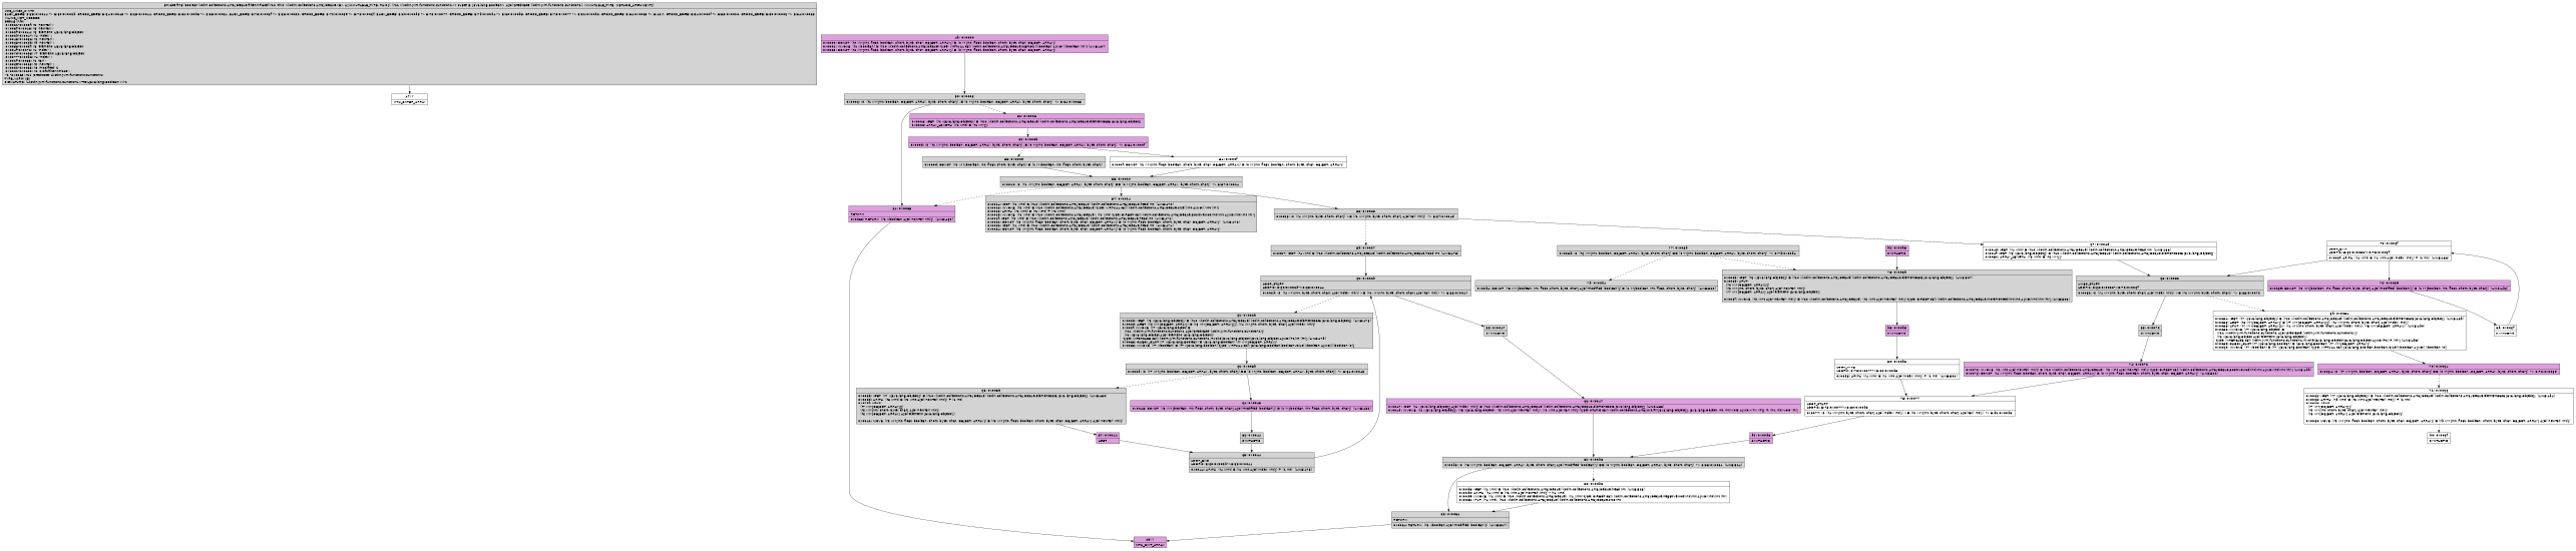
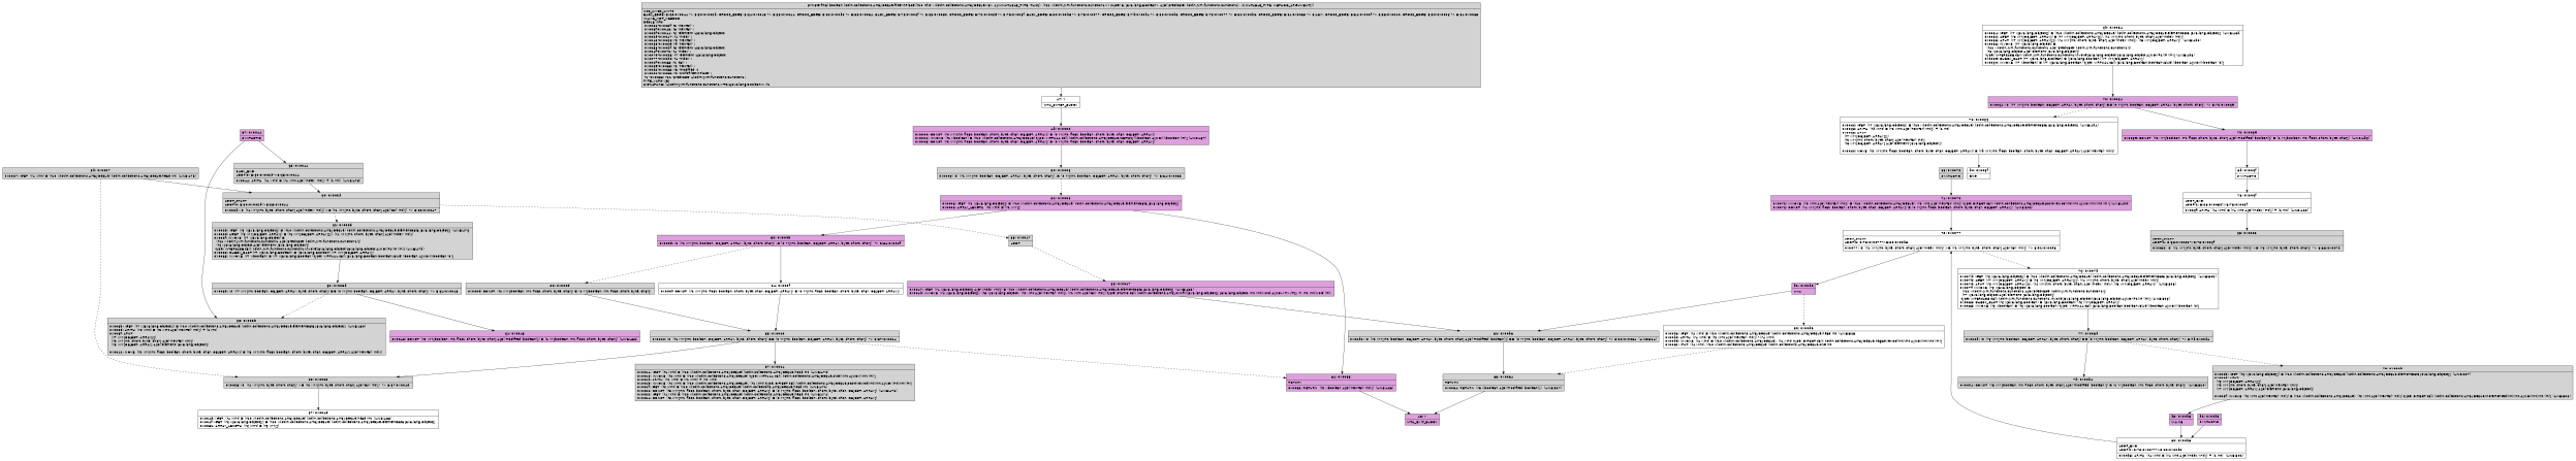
  digraph {
    fontname="DejaVu Sans"
    node [fillcolor=lightgrey fontname="DejaVu Sans" shape=record style=filled]
    edge [fontname="DejaVu Sans"]
-   n1 [fillcolor=white label="{47\:\ ?|MTH_ENTER_ARRAY\l}"]
+   n1 [fillcolor=white label="{47\:\ ?|MTH_ENTER_BLOCK\l}"]
    n2 [fillcolor=plum label="{49\:\ 0x0000|0x0000: CONST  (r0 I:??[int, float, boolean, short, byte, char, OBJECT, ARRAY]) = (0 ??[int, float, boolean, short, byte, char, OBJECT, ARRAY]) \l0x0001: INVOKE  (r1 I:boolean) = (r10 I:kotlin.collections.ArrayDeque) type: VIRTUAL call: kotlin.collections.ArrayDeque.isEmpty():boolean A[MD:():boolean (m)] (LINE:467)\l0x0005: CONST  (r2 I:??[int, float, boolean, short, byte, char, OBJECT, ARRAY]) = (0 ??[int, float, boolean, short, byte, char, OBJECT, ARRAY]) \l}"]
    n3 [label="{50\:\ 0x0006|0x0006: IF  (r1 I:??[int, boolean, OBJECT, ARRAY, byte, short, char]) != (0 ??[int, boolean, OBJECT, ARRAY, byte, short, char])  \-\> B:84:0x00a5 \l}"]
    n4 [fillcolor=plum label="{51\:\ 0x0008|0x0008: IGET  (r1 I:java.lang.Object[]) = (r10 I:kotlin.collections.ArrayDeque) kotlin.collections.ArrayDeque.elementData java.lang.Object[] \l0x000a: ARRAY_LENGTH  (r1 I:int) = (r1 I:??[]) \l}"]
    n5 [fillcolor=plum label="{84\:\ 0x00a5|RETURN\l|0x00a5: RETURN  (r2 I:boolean A[D('newTail' int)])  (LINE:468)\l}"]
    n6 [fillcolor=plum label="{52\:\ 0x000b|0x000b: IF  (r1 I:??[int, boolean, OBJECT, ARRAY, byte, short, char]) != (0 ??[int, boolean, OBJECT, ARRAY, byte, short, char])  \-\> B:54:0x000f \l}"]
-   n7 [fillcolor=plum label="{48\:\ ?|MTH_EXIT_ARRAY\l}"]
+   n7 [fillcolor=plum label="{48\:\ ?|MTH_EXIT_BLOCK\l}"]
    n8 [label="{53\:\ 0x000d|0x000d: CONST  (r1 I:??[boolean, int, float, short, byte, char]) = (1 ??[boolean, int, float, short, byte, char]) \l}"]
    n9 [fillcolor=white label="{54\:\ 0x000f|0x000f: CONST  (r1 I:??[int, float, boolean, short, byte, char, OBJECT, ARRAY]) = (0 ??[int, float, boolean, short, byte, char, OBJECT, ARRAY]) \l}"]
    n10 [label="{55\:\ 0x0010|0x0010: IF  (r1 I:??[int, boolean, OBJECT, ARRAY, byte, short, char]) == (0 ??[int, boolean, OBJECT, ARRAY, byte, short, char])  \-\> B:57:0x0014 \l}"]
    n11 [label="{57\:\ 0x0014|0x0014: IGET  (r1 I:int) = (r10 I:kotlin.collections.ArrayDeque) kotlin.collections.ArrayDeque.head int  (LINE:470)\l0x0016: INVOKE  (r2 I:int) = (r10 I:kotlin.collections.ArrayDeque) type: VIRTUAL call: kotlin.collections.ArrayDeque.size():int A[MD:():int (m)]\l0x001a: ARITH  (r1 I:int) = (r1 I:int) + (r2 I:int) \l0x001b: INVOKE  (r1 I:int) = (r10 I:kotlin.collections.ArrayDeque), (r1 I:int) type: DIRECT call: kotlin.collections.ArrayDeque.positiveMod(int):int A[MD:(int):int (m)]\l0x001f: IGET  (r2 I:int) = (r10 I:kotlin.collections.ArrayDeque) kotlin.collections.ArrayDeque.head int  (LINE:471)\l0x0021: CONST  (r3 I:??[int, float, boolean, short, byte, char, OBJECT, ARRAY]) = (0 ??[int, float, boolean, short, byte, char, OBJECT, ARRAY])  (LINE:472)\l0x0022: IGET  (r4 I:int) = (r10 I:kotlin.collections.ArrayDeque) kotlin.collections.ArrayDeque.head int  (LINE:474)\l0x0024: CONST  (r5 I:??[int, float, boolean, short, byte, char, OBJECT, ARRAY]) = (0 ??[int, float, boolean, short, byte, char, OBJECT, ARRAY]) \l}"]
    n12 [label="{58\:\ 0x0025|0x0025: IF  (r4 I:??[int, byte, short, char]) \>= (r1 I:??[int, byte, short, char] A[D('tail' int)])  \-\> B:67:0x004d \l}"]
    n13 [label="{59\:\ 0x0027|0x0027: IGET  (r4 I:int) = (r10 I:kotlin.collections.ArrayDeque) kotlin.collections.ArrayDeque.head int  (LINE:475)\l}"]
    n14 [fillcolor=white label="{67\:\ 0x004d|0x004d: IGET  (r4 I:int) = (r10 I:kotlin.collections.ArrayDeque) kotlin.collections.ArrayDeque.head int  (LINE:488)\l0x004f: IGET  (r6 I:java.lang.Object[]) = (r10 I:kotlin.collections.ArrayDeque) kotlin.collections.ArrayDeque.elementData java.lang.Object[] \l0x0051: ARRAY_LENGTH  (r6 I:int) = (r6 I:??[]) \l}"]
    n15 [label="{60\:\ 0x0029|LOOP_START\lLOOP:0: B:60:0x0029\-\>B:65:0x0044\l|0x0029: IF  (r4 I:??[int, byte, short, char] A[D('index' int)]) \>= (r1 I:??[int, byte, short, char] A[D('tail' int)])  \-\> B:85:0x0047 \l}"]
-   n16 [label="{68\:\ 0x0052|LINES_START\lLOOP:1: B:68:0x0052\-\>B:73:0x006f\l|0x0052: IF  (r4 I:??[int, byte, short, char] A[D('index' int)]) \>= (r6 I:??[int, byte, short, char])  \-\> B:88:0x0072 \l}"]
+   n16 [label="{68\:\ 0x0052|LOOP_START\lLOOP:1: B:68:0x0052\-\>B:73:0x006f\l|0x0052: IF  (r4 I:??[int, byte, short, char] A[D('index' int)]) \>= (r6 I:??[int, byte, short, char])  \-\> B:88:0x0072 \l}"]
    n17 [label="{61\:\ 0x002b|0x002b: IGET  (r6 I:java.lang.Object[]) = (r10 I:kotlin.collections.ArrayDeque) kotlin.collections.ArrayDeque.elementData java.lang.Object[]  (LINE:476)\l0x002d: AGET  (r6 I:??[OBJECT, ARRAY]) = (r6 I:??[OBJECT, ARRAY][]), (r4 I:??[int, short, byte, char] A[D('index' int)]) \l0x002f: INVOKE  (r7 I:java.lang.Object) = \l  (r11 I:kotlin.jvm.functions.Function1 A[D('predicate' kotlin.jvm.functions.Function1)])\l  (r6 I:java.lang.Object A[D('element' java.lang.Object)])\l type: INTERFACE call: kotlin.jvm.functions.Function1.invoke(java.lang.Object):java.lang.Object A[MD:(P1):R (m)] (LINE:479)\l0x0033: CHECK_CAST (r7 I:java.lang.Boolean) = (java.lang.Boolean) (r7 I:??[OBJECT, ARRAY]) \l0x0035: INVOKE  (r7 I:boolean) = (r7 I:java.lang.Boolean) type: VIRTUAL call: java.lang.Boolean.booleanValue():boolean A[MD:():boolean (c)]\l}"]
-   n18 [label="{85\:\ 0x0047|SYNTHETIC\l}"]
+   n18 [label="{85\:\ 0x0047|LOOP\l}"]
    n19 [label="{62\:\ 0x0039|0x0039: IF  (r7 I:??[int, boolean, OBJECT, ARRAY, byte, short, char]) == (0 ??[int, boolean, OBJECT, ARRAY, byte, short, char])  \-\> B:64:0x0043 \l}"]
    n20 [fillcolor=plum label="{66\:\ 0x0047|0x0047: IGET  (r4 I:java.lang.Object[] A[D('index' int)]) = (r10 I:kotlin.collections.ArrayDeque) kotlin.collections.ArrayDeque.elementData java.lang.Object[]  (LINE:485)\l0x0049: INVOKE  (r4 I:java.lang.Object[]), (r5 I:java.lang.Object), (r2 I:int A[D('newTail' int)]), (r1 I:int A[D('tail' int)]) type: STATIC call: kotlin.collections.ArraysKt.fill(java.lang.Object[], java.lang.Object, int, int):void A[MD:\<T\>:(T[], T, int, int):void (m)]\l}"]
-   n21 [label="{63\:\ 0x003b|0x003b: IGET  (r7 I:java.lang.Object[]) = (r10 I:kotlin.collections.ArrayDeque) kotlin.collections.ArrayDeque.elementData java.lang.Object[]  (LINE:480)\l0x003d: ARITH  (r8 I:int) = (r2 I:int A[D('newTail' int)]) + (1 int) \l0x073f: APUT  \l  (r7 I:??[OBJECT, ARRAY][])\l  (r2 I:??[int, short, byte, char] A[D('newTail' int)])\l  (r6 I:??[OBJECT, ARRAY] A[D('element' java.lang.Object)])\l \l0x0041: MOVE  (r2 I:??[int, float, boolean, short, byte, char, OBJECT, ARRAY]) = (r8 I:??[int, float, boolean, short, byte, char, OBJECT, ARRAY] A[D('newTail' int)]) \l}"]
+   n21 [label="{63\:\ 0x003b|0x003b: IGET  (r7 I:java.lang.Object[]) = (r10 I:kotlin.collections.ArrayDeque) kotlin.collections.ArrayDeque.elementData java.lang.Object[]  (LINE:480)\l0x003d: ARITH  (r8 I:int) = (r2 I:int A[D('newTail' int)]) + (1 int) \l0x003f: APUT  \l  (r7 I:??[OBJECT, ARRAY][])\l  (r2 I:??[int, short, byte, char] A[D('newTail' int)])\l  (r6 I:??[OBJECT, ARRAY] A[D('element' java.lang.Object)])\l \l0x0041: MOVE  (r2 I:??[int, float, boolean, short, byte, char, OBJECT, ARRAY]) = (r8 I:??[int, float, boolean, short, byte, char, OBJECT, ARRAY] A[D('newTail' int)]) \l}"]
    n22 [fillcolor=plum label="{64\:\ 0x0043|0x0043: CONST  (r3 I:??[boolean, int, float, short, byte, char] A[D('modified' boolean)]) = (1 ??[boolean, int, float, short, byte, char])  (LINE:482)\l}"]
-   n23 [fillcolor=plum label="{87\:\ 0x0044|AGET\l}"]
-   n24 [label="{86\:\ 0x0044|SYNTHETIC\l}"]
-   n25 [label="{65\:\ 0x0044|LOOP_END\lLOOP:0: B:60:0x0029\-\>B:65:0x0044\l|0x0044: ARITH  (r4 I:int) = (r4 I:int A[D('index' int)]) + (1 int)  (LINE:475)\l}"]
+   n23 [fillcolor=plum label="{87\:\ 0x0044|SYNTHETIC\l}"]
+   n25 [label="{65\:\ 0x0044|BACK_END\lLOOP:0: B:60:0x0029\-\>B:65:0x0044\l|0x0044: ARITH  (r4 I:int) = (r4 I:int A[D('index' int)]) + (1 int)  (LINE:475)\l}"]
    n26 [label="{81\:\ 0x0098|0x0098: IF  (r3 I:??[int, boolean, OBJECT, ARRAY, byte, short, char] A[D('modified' boolean)]) == (0 ??[int, boolean, OBJECT, ARRAY, byte, short, char])  \-\> B:83:0x00a4  (LINE:514)\l}"]
    n27 [fillcolor=white label="{82\:\ 0x009a|0x009a: IGET  (r4 I:int) = (r10 I:kotlin.collections.ArrayDeque) kotlin.collections.ArrayDeque.head int  (LINE:515)\l0x009c: ARITH  (r4 I:int) = (r2 I:int A[D('newTail' int)]) \- (r4 I:int) \l0x009e: INVOKE  (r4 I:int) = (r10 I:kotlin.collections.ArrayDeque), (r4 I:int) type: DIRECT call: kotlin.collections.ArrayDeque.negativeMod(int):int A[MD:(int):int (m)]\l0x00a2: IPUT  (r4 I:int), (r10 I:kotlin.collections.ArrayDeque) kotlin.collections.ArrayDeque.size int \l}"]
    n28 [label="{83\:\ 0x00a4|RETURN\l|0x00a4: RETURN  (r3 I:boolean A[D('modified' boolean)])  (LINE:517)\l}"]
    n29 [fillcolor=white label="{69\:\ 0x0054|0x0054: IGET  (r7 I:java.lang.Object[]) = (r10 I:kotlin.collections.ArrayDeque) kotlin.collections.ArrayDeque.elementData java.lang.Object[]  (LINE:489)\l0x0056: AGET  (r8 I:??[OBJECT, ARRAY]) = (r7 I:??[OBJECT, ARRAY][]), (r4 I:??[int, short, byte, char] A[D('index' int)]) \l0x0058: APUT  (r7 I:??[OBJECT, ARRAY][]), (r4 I:??[int, short, byte, char] A[D('index' int)]), (r5 I:??[OBJECT, ARRAY])  (LINE:490)\l0x005a: INVOKE  (r7 I:java.lang.Object) = \l  (r11 I:kotlin.jvm.functions.Function1 A[D('predicate' kotlin.jvm.functions.Function1)])\l  (r8 I:java.lang.Object A[D('element' java.lang.Object)])\l type: INTERFACE call: kotlin.jvm.functions.Function1.invoke(java.lang.Object):java.lang.Object A[MD:(P1):R (m)] (LINE:493)\l0x005e: CHECK_CAST (r7 I:java.lang.Boolean) = (java.lang.Boolean) (r7 I:??[OBJECT, ARRAY]) \l0x0060: INVOKE  (r7 I:boolean) = (r7 I:java.lang.Boolean) type: VIRTUAL call: java.lang.Boolean.booleanValue():boolean A[MD:():boolean (c)]\l}"]
    n30 [label="{88\:\ 0x0072|SYNTHETIC\l}"]
    n31 [fillcolor=plum label="{70\:\ 0x0064|0x0064: IF  (r7 I:??[int, boolean, OBJECT, ARRAY, byte, short, char]) == (0 ??[int, boolean, OBJECT, ARRAY, byte, short, char])  \-\> B:72:0x006e \l}"]
    n32 [fillcolor=plum label="{74\:\ 0x0072|0x0072: INVOKE  (r2 I:int A[D('newTail' int)]) = (r10 I:kotlin.collections.ArrayDeque), (r2 I:int A[D('newTail' int)]) type: DIRECT call: kotlin.collections.ArrayDeque.positiveMod(int):int A[MD:(int):int (m)] (LINE:499)\l0x0076: CONST  (r4 I:??[int, float, boolean, short, byte, char, OBJECT, ARRAY]) = (0 ??[int, float, boolean, short, byte, char, OBJECT, ARRAY])  (LINE:501)\l}"]
-   n33 [fillcolor=white label="{71\:\ 0x0066|0x0066: IGET  (r7 I:java.lang.Object[]) = (r10 I:kotlin.collections.ArrayDeque) kotlin.collections.ArrayDeque.elementData java.lang.Object[]  (LINE:494)\l0x0068: ARITH  (r9 I:int) = (r2 I:int A[D('newTail' int)]) + (1 int) \l0x001a: APUT  \l  (r7 I:??[OBJECT, ARRAY][])\l  (r2 I:??[int, short, byte, char] A[D('newTail' int)])\l  (r8 I:??[OBJECT, ARRAY] A[D('element' java.lang.Object)])\l \l0x006c: MOVE  (r2 I:??[int, float, boolean, short, byte, char, OBJECT, ARRAY]) = (r9 I:??[int, float, boolean, short, byte, char, OBJECT, ARRAY] A[D('newTail' int)]) \l}"]
+   n33 [fillcolor=white label="{71\:\ 0x0066|0x0066: IGET  (r7 I:java.lang.Object[]) = (r10 I:kotlin.collections.ArrayDeque) kotlin.collections.ArrayDeque.elementData java.lang.Object[]  (LINE:494)\l0x0068: ARITH  (r9 I:int) = (r2 I:int A[D('newTail' int)]) + (1 int) \l0x006a: APUT  \l  (r7 I:??[OBJECT, ARRAY][])\l  (r2 I:??[int, short, byte, char] A[D('newTail' int)])\l  (r8 I:??[OBJECT, ARRAY] A[D('element' java.lang.Object)])\l \l0x006c: MOVE  (r2 I:??[int, float, boolean, short, byte, char, OBJECT, ARRAY]) = (r9 I:??[int, float, boolean, short, byte, char, OBJECT, ARRAY] A[D('newTail' int)]) \l}"]
    n34 [fillcolor=plum label="{72\:\ 0x006e|0x006e: CONST  (r3 I:??[boolean, int, float, short, byte, char] A[D('modified' boolean)]) = (1 ??[boolean, int, float, short, byte, char])  (LINE:496)\l}"]
-   n35 [fillcolor=white label="{90\:\ 0x006f|SYNTHETIC\l}"]
+   n35 [fillcolor=white label="{90\:\ 0x006f|END\l}"]
    n36 [fillcolor=white label="{89\:\ 0x006f|SYNTHETIC\l}"]
-   n37 [fillcolor=white label="{73\:\ 0x006f|LOOP_EXIT\lLOOP:1: B:68:0x0052\-\>B:73:0x006f\l|0x006f: ARITH  (r4 I:int) = (r4 I:int A[D('index' int)]) + (1 int)  (LINE:488)\l}"]
+   n37 [fillcolor=white label="{73\:\ 0x006f|LOOP_END\lLOOP:1: B:68:0x0052\-\>B:73:0x006f\l|0x006f: ARITH  (r4 I:int) = (r4 I:int A[D('index' int)]) + (1 int)  (LINE:488)\l}"]
    n38 [fillcolor=white label="{75\:\ 0x0077|LOOP_START\lLOOP:2: B:75:0x0077\-\>B:80:0x0095\l|0x0077: IF  (r4 I:??[int, byte, short, char] A[D('index' int)]) \>= (r1 I:??[int, byte, short, char] A[D('tail' int)])  \-\> B:91:0x0098 \l}"]
-   n40 [fillcolor=plum label="{91\:\ 0x0098|SYNTHETIC\l}"]
+   n39 [fillcolor=white label="{76\:\ 0x0079|0x0079: IGET  (r6 I:java.lang.Object[]) = (r10 I:kotlin.collections.ArrayDeque) kotlin.collections.ArrayDeque.elementData java.lang.Object[]  (LINE:502)\l0x007b: AGET  (r7 I:??[OBJECT, ARRAY]) = (r6 I:??[OBJECT, ARRAY][]), (r4 I:??[int, short, byte, char] A[D('index' int)]) \l0x007d: APUT  (r6 I:??[OBJECT, ARRAY][]), (r4 I:??[int, short, byte, char] A[D('index' int)]), (r5 I:??[OBJECT, ARRAY])  (LINE:503)\l0x007f: INVOKE  (r6 I:java.lang.Object) = \l  (r11 I:kotlin.jvm.functions.Function1 A[D('predicate' kotlin.jvm.functions.Function1)])\l  (r7 I:java.lang.Object A[D('element' java.lang.Object)])\l type: INTERFACE call: kotlin.jvm.functions.Function1.invoke(java.lang.Object):java.lang.Object A[MD:(P1):R (m)] (LINE:506)\l0x0083: CHECK_CAST (r6 I:java.lang.Boolean) = (java.lang.Boolean) (r6 I:??[OBJECT, ARRAY]) \l0x0085: INVOKE  (r6 I:boolean) = (r6 I:java.lang.Boolean) type: VIRTUAL call: java.lang.Boolean.booleanValue():boolean A[MD:():boolean (c)]\l}"]
+   n40 [fillcolor=plum label="{91\:\ 0x0098|MTH\l}"]
    n41 [label="{77\:\ 0x0089|0x0089: IF  (r6 I:??[int, boolean, OBJECT, ARRAY, byte, short, char]) == (0 ??[int, boolean, OBJECT, ARRAY, byte, short, char])  \-\> B:79:0x0094 \l}"]
    n42 [label="{78\:\ 0x008b|0x008b: IGET  (r6 I:java.lang.Object[]) = (r10 I:kotlin.collections.ArrayDeque) kotlin.collections.ArrayDeque.elementData java.lang.Object[]  (LINE:507)\l0x008d: APUT  \l  (r6 I:??[OBJECT, ARRAY][])\l  (r2 I:??[int, short, byte, char] A[D('newTail' int)])\l  (r7 I:??[OBJECT, ARRAY] A[D('element' java.lang.Object)])\l \l0x008f: INVOKE  (r2 I:int A[D('newTail' int)]) = (r10 I:kotlin.collections.ArrayDeque), (r2 I:int A[D('newTail' int)]) type: DIRECT call: kotlin.collections.ArrayDeque.incremented(int):int A[MD:(int):int (m)] (LINE:508)\l}"]
    n43 [label="{79\:\ 0x0094|0x0094: CONST  (r3 I:??[boolean, int, float, short, byte, char] A[D('modified' boolean)]) = (1 ??[boolean, int, float, short, byte, char])  (LINE:510)\l}"]
-   n44 [fillcolor=plum label="{93\:\ 0x0095|SYNTHETIC\l}"]
-   n45 [fillcolor=white label="{80\:\ 0x0095|LOOP_TYPE\lLOOP:2: B:75:0x0077\-\>B:80:0x0095\l|0x0095: ARITH  (r4 I:int) = (r4 I:int A[D('index' int)]) + (1 int)  (LINE:501)\l}"]
+   n44 [fillcolor=plum label="{93\:\ 0x0095|INLINE\l}"]
+   n45 [fillcolor=white label="{80\:\ 0x0095|LOOP_END\lLOOP:2: B:75:0x0077\-\>B:80:0x0095\l|0x0095: ARITH  (r4 I:int) = (r4 I:int A[D('index' int)]) + (1 int)  (LINE:501)\l}"]
    n46 [fillcolor=plum label="{92\:\ 0x0095|SYNTHETIC\l}"]
    n47 [label="{private final boolean kotlin.collections.ArrayDeque.filterInPlace((r10 'this' I:kotlin.collections.ArrayDeque\<E\> A[IMMUTABLE_TYPE, THIS]), (r11 I:kotlin.jvm.functions.Function1\<? super E, java.lang.Boolean\> A[D('predicate' kotlin.jvm.functions.Function1), IMMUTABLE_TYPE, METHOD_ARGUMENT]))  | USE_LINES_HINTS\lBACK_EDGE: B:65:0x0044 \-\> B:60:0x0029, CROSS_EDGE: B:64:0x0043 \-\> B:65:0x0044, CROSS_EDGE: B:81:0x0098 \-\> B:83:0x00a4, BACK_EDGE: B:73:0x006f \-\> B:68:0x0052, CROSS_EDGE: B:72:0x006e \-\> B:73:0x006f, BACK_EDGE: B:80:0x0095 \-\> B:75:0x0077, CROSS_EDGE: B:79:0x0094 \-\> B:80:0x0095, CROSS_EDGE: B:75:0x0077 \-\> B:81:0x0098, CROSS_EDGE: B:84:0x00a5 \-\> B:48:?, CROSS_EDGE: B:54:0x000f \-\> B:55:0x0010, CROSS_EDGE: B:50:0x0006 \-\> B:84:0x00a5\lINLINE_NOT_NEEDED\lDebug Info:\l  0x0021\-0x003f: r2 'newTail' I\l  0x003f\-0x0043: r8 'newTail' I\l  0x002f\-0x0044: r6 'element' Ljava\/lang\/Object;\l  0x0029\-0x0047: r4 'index' I\l  0x0043\-0x006a: r2 'newTail' I\l  0x006a\-0x006e: r9 'newTail' I\l  0x0058\-0x006f: r8 'element' Ljava\/lang\/Object;\l  0x004f\-0x0072: r4 'index' I\l  0x007d\-0x0095: r7 'element' Ljava\/lang\/Object;\l  0x0077\-0x0098: r4 'index' I\l  0x001f\-0x00a5: r1 'tail' I\l  0x006e\-0x00a5: r2 'newTail' I\l  0x0022\-0x00a5: r3 'modified' Z\l  0x0001\-0x00a5: r0 '$i$f$filterInPlace' I\l  \-1 \-0x00a5: r11 'predicate' Lkotlin\/jvm\/functions\/Function1;\lTYPE_VARS: [E]\lSIGNATURE: (Lkotlin\/jvm\/functions\/Function1\<\-TE;Ljava\/lang\/Boolean;\>;)Z\l}"]
+   n1 -> n2
    n2 -> n3
    n3 -> n4 [style=dashed]
-   n3 -> n5
+   n4 -> n5
    n4 -> n6
    n5 -> n7
    n6 -> n8 [style=dashed]
    n6 -> n9
    n8 -> n10
    n9 -> n10
    n10 -> n5 [style=dashed]
    n10 -> n11
    n10 -> n12
-   n12 -> n13 [style=dashed]
+   n13 -> n12 [style=dashed]
    n12 -> n14
    n13 -> n15
-   n14 -> n16
    n15 -> n17 [style=dashed]
-   n15 -> n18
-   n16 -> n29 [style=dashed]
-   n16 -> n30
+   n15 -> n18 [style=dashed]
    n17 -> n19
-   n18 -> n20
+   n18 -> n20 [style=dashed]
    n19 -> n21 [style=dashed]
    n19 -> n22
    n20 -> n26
-   n21 -> n23
-   n22 -> n24
+   n23 -> n21
    n23 -> n25
-   n24 -> n25
    n25 -> n15
-   n26 -> n27 [style=dashed]
+   n40 -> n27 [style=dashed]
    n26 -> n28
-   n27 -> n28
+   n27 -> n28 [style=dashed]
    n28 -> n7
    n29 -> n31
    n30 -> n32
    n31 -> n33 [style=dashed]
-   n37 -> n34
+   n31 -> n34
    n32 -> n38
-   n33 -> n35 [style=dashed]
+   n33 -> n35
    n34 -> n36
    n36 -> n37
    n37 -> n16
+   n38 -> n39 [style=dashed]
    n38 -> n40
+   n39 -> n41
    n40 -> n26
    n41 -> n42 [style=dashed]
-   n41 -> n43 [style=dashed]
+   n41 -> n43
    n42 -> n44
    n44 -> n45
    n45 -> n38
-   n46 -> n42
+   n46 -> n45
    n47 -> n1
  }
